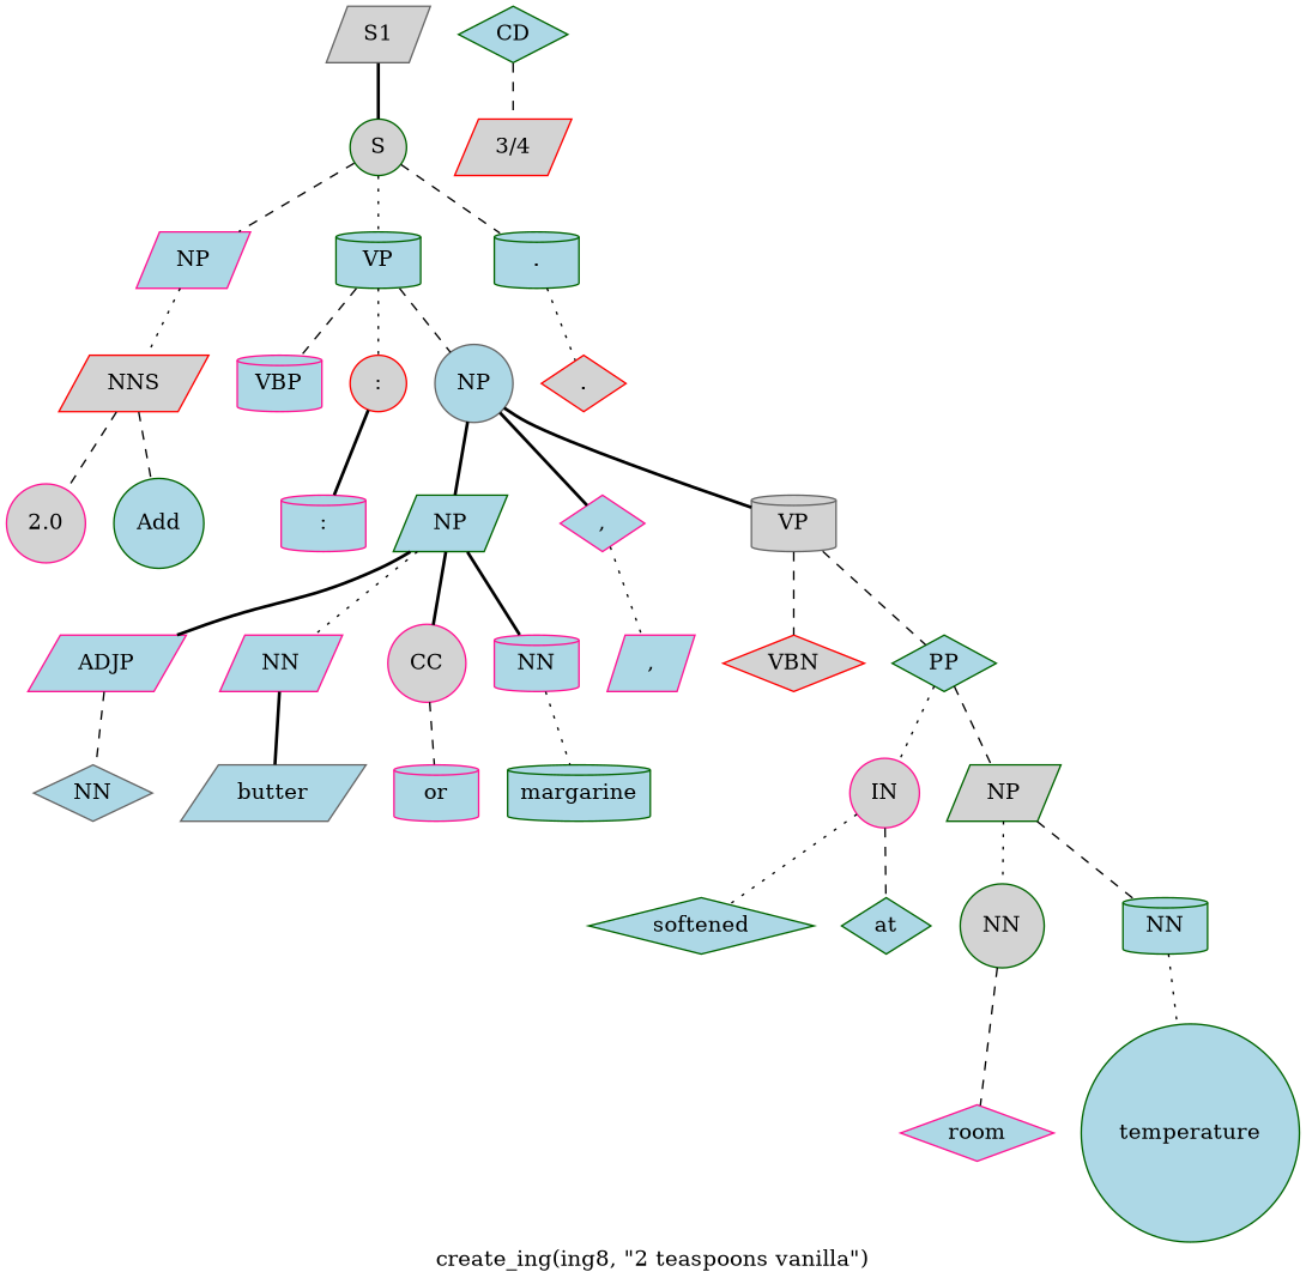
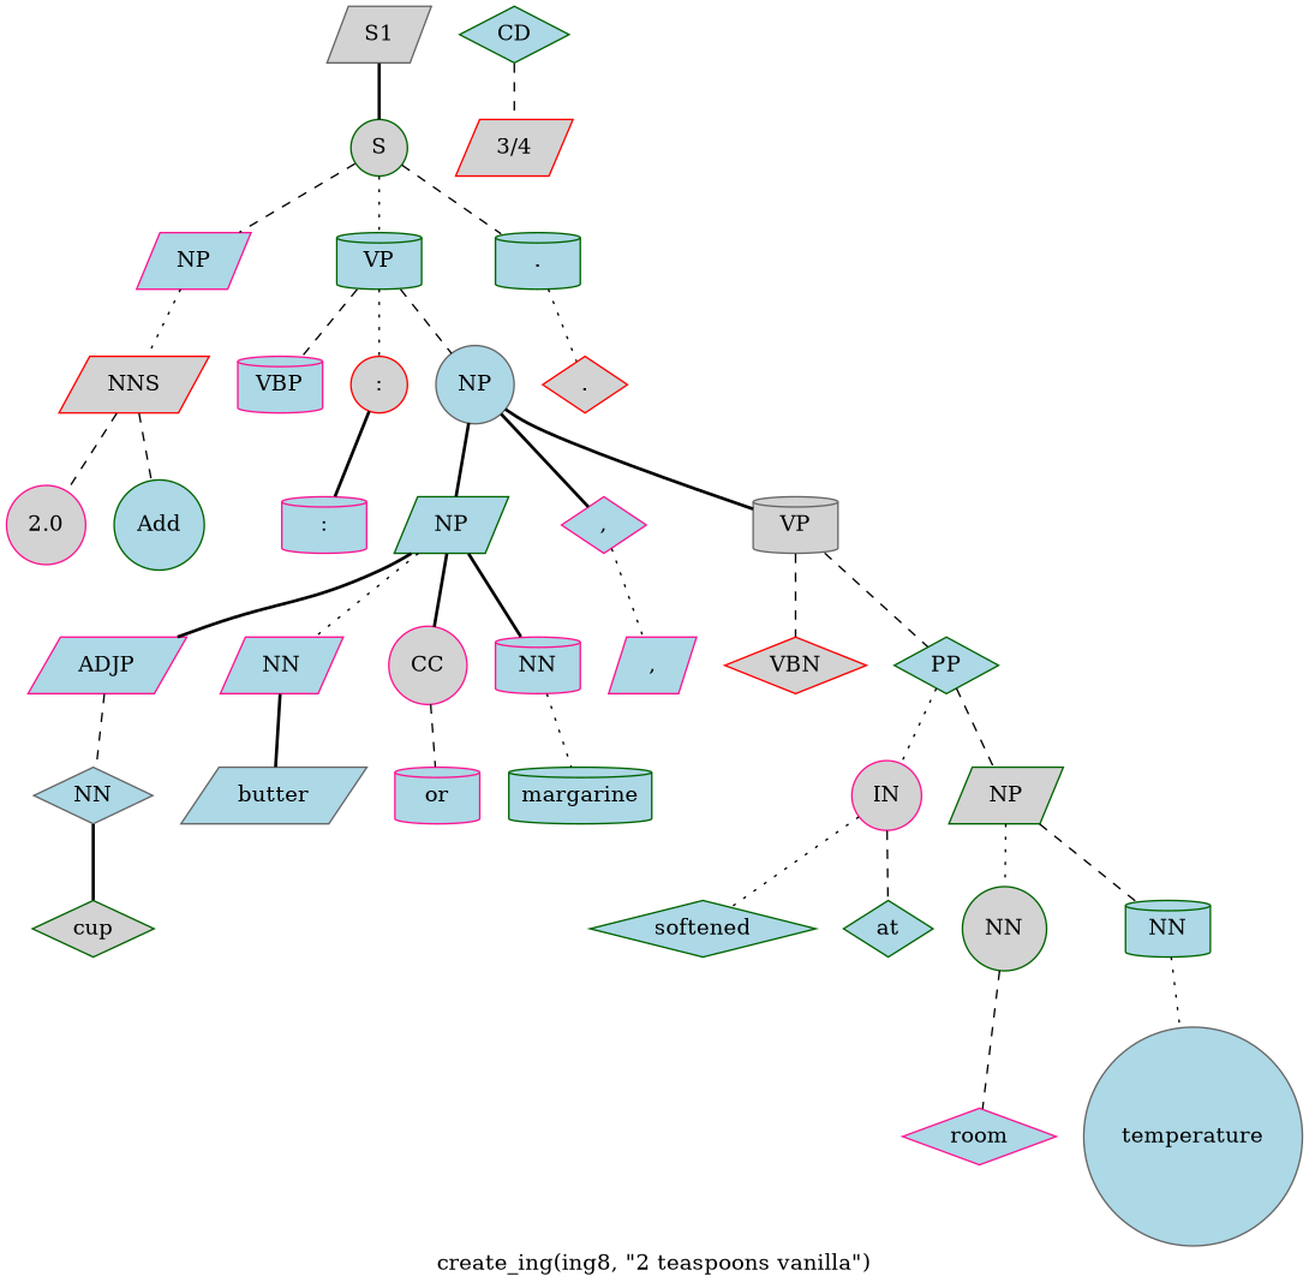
  graph {
    fontname="DejaVu Serif"
    label="create_ing(ing8, \"2 teaspoons vanilla\")"
    node [color=darkgreen fillcolor=lightblue fontname="DejaVu Serif" shape=parallelogram style=filled]
    edge [fontname="DejaVu Serif" style=dashed]
    n1 [color=gray40 fillcolor=lightgrey label=S1]
    n2 [fillcolor=lightgrey label=S shape=circle]
    n3 [color=deeppink label=NP]
    n4 [label=VP shape=cylinder]
    n5 [label="." shape=cylinder]
    n6 [color=red fillcolor=lightgrey label=NNS]
    n7 [color=deeppink label=VBP shape=cylinder]
    n8 [color=red fillcolor=lightgrey label=":" shape=circle]
    n9 [color=gray40 label=NP shape=circle]
    n10 [color=red fillcolor=lightgrey label="." shape=diamond]
    n11 [color=deeppink fillcolor=lightgrey label=2.0 shape=circle]
    n12 [label=Add shape=circle]
    n13 [color=deeppink label=":" shape=cylinder]
    n14 [label=NP]
    n15 [color=deeppink label="," shape=diamond]
    n16 [color=gray40 fillcolor=lightgrey label=VP shape=cylinder]
    n17 [color=deeppink label=ADJP]
    n18 [color=deeppink label=NN]
    n19 [color=deeppink fillcolor=lightgrey label=CC shape=circle]
    n20 [color=deeppink label=NN shape=cylinder]
    n21 [color=deeppink label=","]
    n22 [color=red fillcolor=lightgrey label=VBN shape=diamond]
    n23 [label=PP shape=diamond]
    n24 [color=gray40 label=NN shape=diamond]
    n25 [color=gray40 label=butter]
    n26 [color=deeppink label=or shape=cylinder]
    n27 [label=margarine shape=cylinder]
    n28 [label=CD shape=diamond]
    n29 [color=red fillcolor=lightgrey label="3/4"]
+   n30 [fillcolor=lightgrey label=cup shape=diamond]
    n31 [color=deeppink fillcolor=lightgrey label=IN shape=circle]
    n32 [fillcolor=lightgrey label=NP]
    n33 [label=softened shape=diamond]
    n34 [label=at shape=diamond]
    n35 [fillcolor=lightgrey label=NN shape=circle]
    n36 [label=NN shape=cylinder]
    n37 [color=deeppink label=room shape=diamond]
-   n38 [label=temperature shape=circle]
+   n38 [color=gray40 label=temperature shape=circle]
    n1 -- n2 [style=bold]
    n2 -- n3
    n2 -- n4 [style=dotted]
    n2 -- n5
    n3 -- n6 [style=dotted]
    n4 -- n7
    n4 -- n8 [style=dotted]
    n4 -- n9
    n5 -- n10 [style=dotted]
    n6 -- n11
    n6 -- n12
    n8 -- n13 [style=bold]
    n9 -- n14 [style=bold]
    n9 -- n15 [style=bold]
    n9 -- n16 [style=bold]
    n14 -- n17 [style=bold]
    n14 -- n18 [style=dotted]
    n14 -- n19 [style=bold]
    n14 -- n20 [style=bold]
    n15 -- n21 [style=dotted]
    n16 -- n22
    n16 -- n23
    n17 -- n24
    n18 -- n25 [style=bold]
    n19 -- n26
    n20 -- n27 [style=dotted]
    n23 -- n31 [style=dotted]
    n23 -- n32
+   n24 -- n30 [style=bold]
    n28 -- n29
    n31 -- n33 [style=dotted]
    n31 -- n34
    n32 -- n35 [style=dotted]
    n32 -- n36
    n35 -- n37
    n36 -- n38 [style=dotted]
  }
